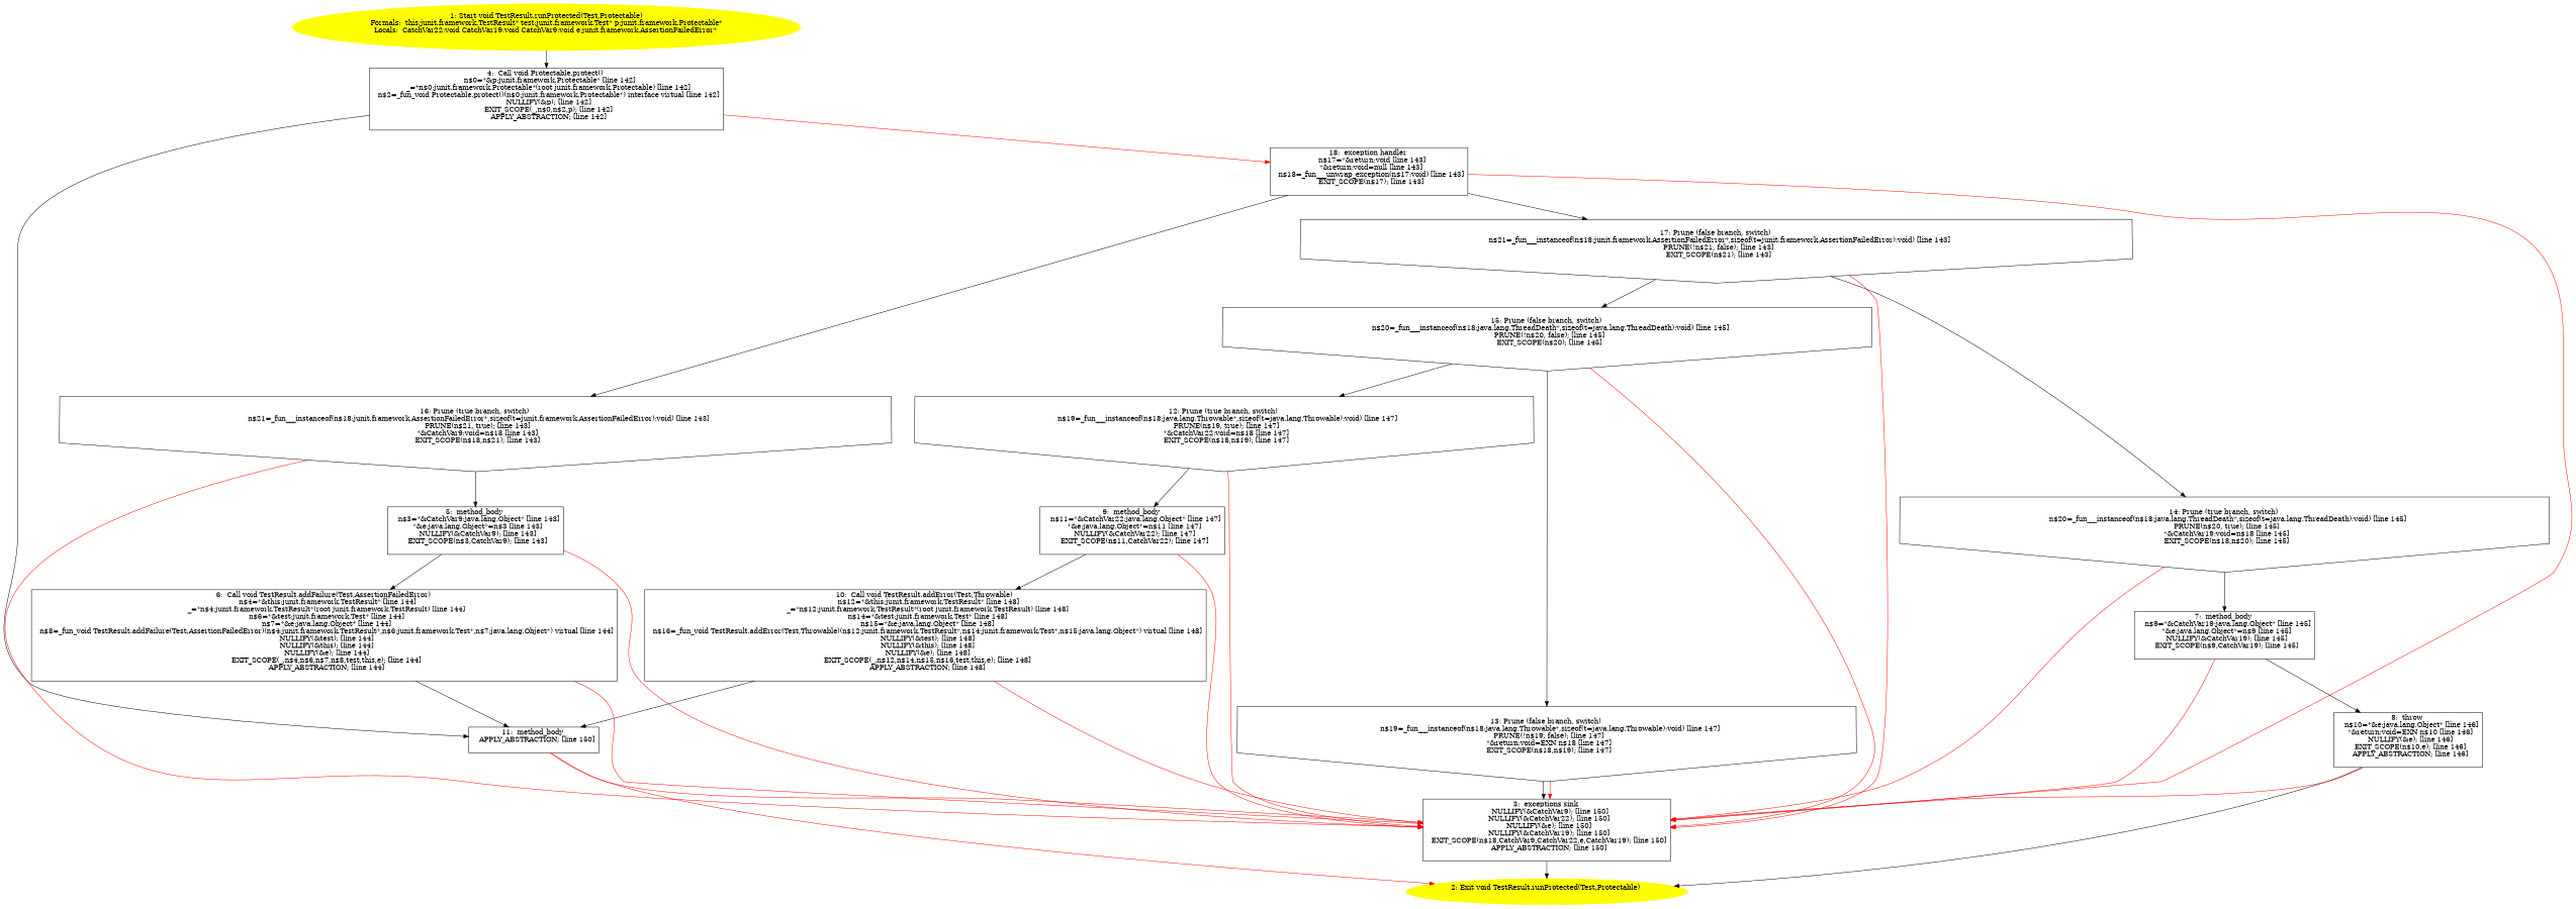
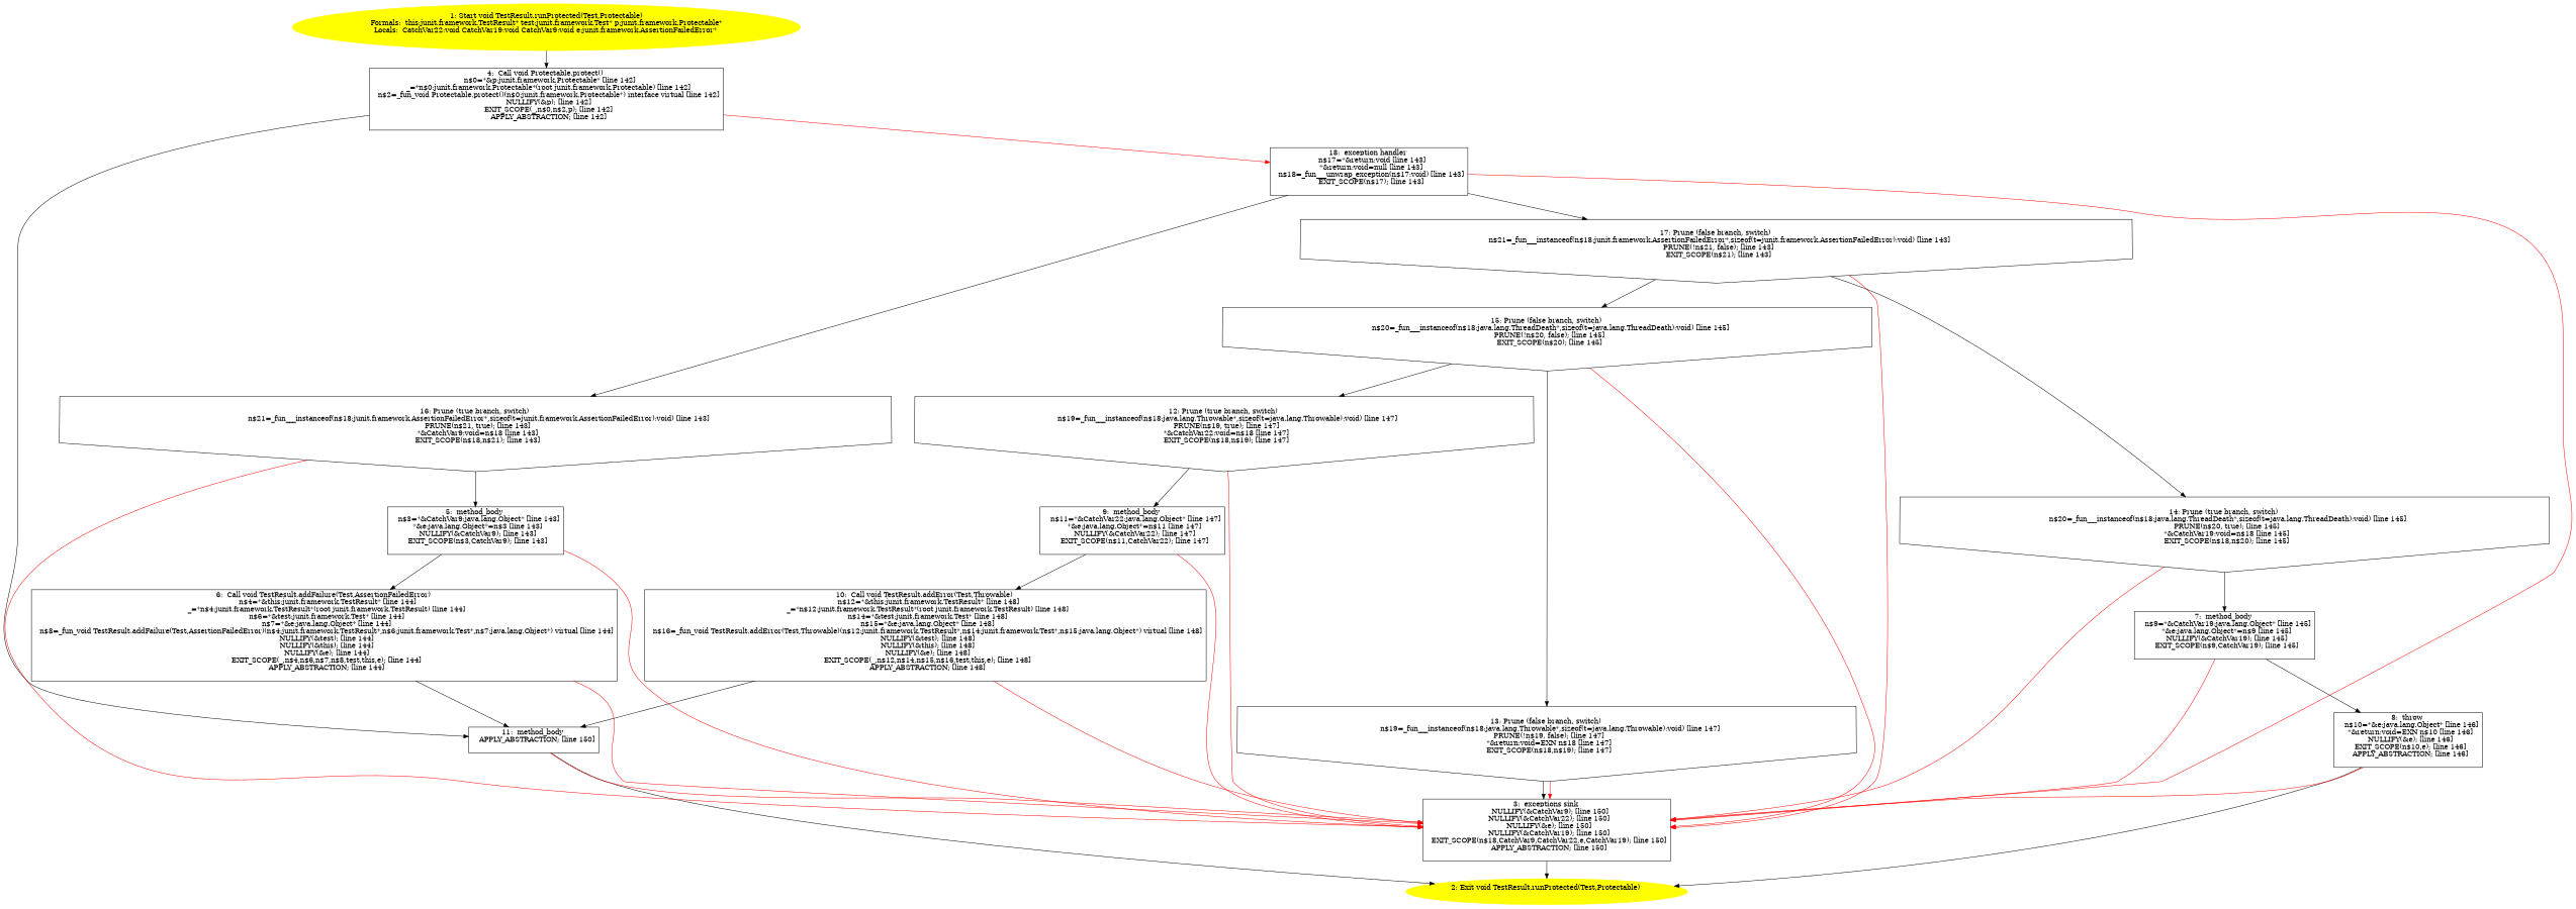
  digraph {
    node [shape=box]
    n1 [color=yellow label="1: Start void TestResult.runProtected(Test,Protectable)\nFormals:  this:junit.framework.TestResult* test:junit.framework.Test* p:junit.framework.Protectable*\nLocals:  CatchVar22:void CatchVar19:void CatchVar9:void e:junit.framework.AssertionFailedError* \n  " style=filled shape=""]
    n2 [label="4:  Call void Protectable.protect() \n   n$0=*&p:junit.framework.Protectable* [line 142]\n  _=*n$0:junit.framework.Protectable*(root junit.framework.Protectable) [line 142]\n  n$2=_fun_void Protectable.protect()(n$0:junit.framework.Protectable*) interface virtual [line 142]\n  NULLIFY(&p); [line 142]\n  EXIT_SCOPE(_,n$0,n$2,p); [line 142]\n  APPLY_ABSTRACTION; [line 142]\n "]
    n3 [label="11:  method_body \n   APPLY_ABSTRACTION; [line 150]\n "]
    n4 [label="18:  exception handler \n   n$17=*&return:void [line 143]\n  *&return:void=null [line 143]\n  n$18=_fun___unwrap_exception(n$17:void) [line 143]\n  EXIT_SCOPE(n$17); [line 143]\n "]
    n5 [color=yellow label="2: Exit void TestResult.runProtected(Test,Protectable) \n  " style=filled shape=""]
    n6 [label="3:  exceptions sink \n   NULLIFY(&CatchVar9); [line 150]\n  NULLIFY(&CatchVar22); [line 150]\n  NULLIFY(&e); [line 150]\n  NULLIFY(&CatchVar19); [line 150]\n  EXIT_SCOPE(n$18,CatchVar9,CatchVar22,e,CatchVar19); [line 150]\n  APPLY_ABSTRACTION; [line 150]\n "]
    n7 [label="16: Prune (true branch, switch) \n   n$21=_fun___instanceof(n$18:junit.framework.AssertionFailedError*,sizeof(t=junit.framework.AssertionFailedError):void) [line 143]\n  PRUNE(n$21, true); [line 143]\n  *&CatchVar9:void=n$18 [line 143]\n  EXIT_SCOPE(n$18,n$21); [line 143]\n " shape=invhouse]
    n8 [label="17: Prune (false branch, switch) \n   n$21=_fun___instanceof(n$18:junit.framework.AssertionFailedError*,sizeof(t=junit.framework.AssertionFailedError):void) [line 143]\n  PRUNE(!n$21, false); [line 143]\n  EXIT_SCOPE(n$21); [line 143]\n " shape=invhouse]
    n9 [label="5:  method_body \n   n$3=*&CatchVar9:java.lang.Object* [line 143]\n  *&e:java.lang.Object*=n$3 [line 143]\n  NULLIFY(&CatchVar9); [line 143]\n  EXIT_SCOPE(n$3,CatchVar9); [line 143]\n "]
    n10 [label="6:  Call void TestResult.addFailure(Test,AssertionFailedError) \n   n$4=*&this:junit.framework.TestResult* [line 144]\n  _=*n$4:junit.framework.TestResult*(root junit.framework.TestResult) [line 144]\n  n$6=*&test:junit.framework.Test* [line 144]\n  n$7=*&e:java.lang.Object* [line 144]\n  n$8=_fun_void TestResult.addFailure(Test,AssertionFailedError)(n$4:junit.framework.TestResult*,n$6:junit.framework.Test*,n$7:java.lang.Object*) virtual [line 144]\n  NULLIFY(&test); [line 144]\n  NULLIFY(&this); [line 144]\n  NULLIFY(&e); [line 144]\n  EXIT_SCOPE(_,n$4,n$6,n$7,n$8,test,this,e); [line 144]\n  APPLY_ABSTRACTION; [line 144]\n "]
    n11 [label="7:  method_body \n   n$9=*&CatchVar19:java.lang.Object* [line 145]\n  *&e:java.lang.Object*=n$9 [line 145]\n  NULLIFY(&CatchVar19); [line 145]\n  EXIT_SCOPE(n$9,CatchVar19); [line 145]\n "]
    n12 [label="8:  throw \n   n$10=*&e:java.lang.Object* [line 146]\n  *&return:void=EXN n$10 [line 146]\n  NULLIFY(&e); [line 146]\n  EXIT_SCOPE(n$10,e); [line 146]\n  APPLY_ABSTRACTION; [line 146]\n "]
    n13 [label="9:  method_body \n   n$11=*&CatchVar22:java.lang.Object* [line 147]\n  *&e:java.lang.Object*=n$11 [line 147]\n  NULLIFY(&CatchVar22); [line 147]\n  EXIT_SCOPE(n$11,CatchVar22); [line 147]\n "]
    n14 [label="10:  Call void TestResult.addError(Test,Throwable) \n   n$12=*&this:junit.framework.TestResult* [line 148]\n  _=*n$12:junit.framework.TestResult*(root junit.framework.TestResult) [line 148]\n  n$14=*&test:junit.framework.Test* [line 148]\n  n$15=*&e:java.lang.Object* [line 148]\n  n$16=_fun_void TestResult.addError(Test,Throwable)(n$12:junit.framework.TestResult*,n$14:junit.framework.Test*,n$15:java.lang.Object*) virtual [line 148]\n  NULLIFY(&test); [line 148]\n  NULLIFY(&this); [line 148]\n  NULLIFY(&e); [line 148]\n  EXIT_SCOPE(_,n$12,n$14,n$15,n$16,test,this,e); [line 148]\n  APPLY_ABSTRACTION; [line 148]\n "]
    n15 [label="12: Prune (true branch, switch) \n   n$19=_fun___instanceof(n$18:java.lang.Throwable*,sizeof(t=java.lang.Throwable):void) [line 147]\n  PRUNE(n$19, true); [line 147]\n  *&CatchVar22:void=n$18 [line 147]\n  EXIT_SCOPE(n$18,n$19); [line 147]\n " shape=invhouse]
    n16 [label="13: Prune (false branch, switch) \n   n$19=_fun___instanceof(n$18:java.lang.Throwable*,sizeof(t=java.lang.Throwable):void) [line 147]\n  PRUNE(!n$19, false); [line 147]\n  *&return:void=EXN n$18 [line 147]\n  EXIT_SCOPE(n$18,n$19); [line 147]\n " shape=invhouse]
    n17 [label="14: Prune (true branch, switch) \n   n$20=_fun___instanceof(n$18:java.lang.ThreadDeath*,sizeof(t=java.lang.ThreadDeath):void) [line 145]\n  PRUNE(n$20, true); [line 145]\n  *&CatchVar19:void=n$18 [line 145]\n  EXIT_SCOPE(n$18,n$20); [line 145]\n " shape=invhouse]
    n18 [label="15: Prune (false branch, switch) \n   n$20=_fun___instanceof(n$18:java.lang.ThreadDeath*,sizeof(t=java.lang.ThreadDeath):void) [line 145]\n  PRUNE(!n$20, false); [line 145]\n  EXIT_SCOPE(n$20); [line 145]\n " shape=invhouse]
    n1 -> n2
    n2 -> n3
    n2 -> n4 [color=red]
-   n3 -> n5 [color=red]
+   n3 -> n5
    n3 -> n6 [color=red]
    n4 -> n6 [color=red]
    n4 -> n7
    n4 -> n8
    n6 -> n5
    n7 -> n6 [color=red]
    n7 -> n9
    n8 -> n6 [color=red]
    n8 -> n17
    n8 -> n18
    n9 -> n6 [color=red]
    n9 -> n10
    n10 -> n3
    n10 -> n6 [color=red]
    n11 -> n6 [color=red]
    n11 -> n12
    n12 -> n5
    n12 -> n6 [color=red]
    n13 -> n6 [color=red]
    n13 -> n14
    n14 -> n3
    n14 -> n6 [color=red]
    n15 -> n6 [color=red]
    n15 -> n13
    n16 -> n6
    n16 -> n6 [color=red]
    n17 -> n6 [color=red]
    n17 -> n11
    n18 -> n6 [color=red]
    n18 -> n15
    n18 -> n16
  }
